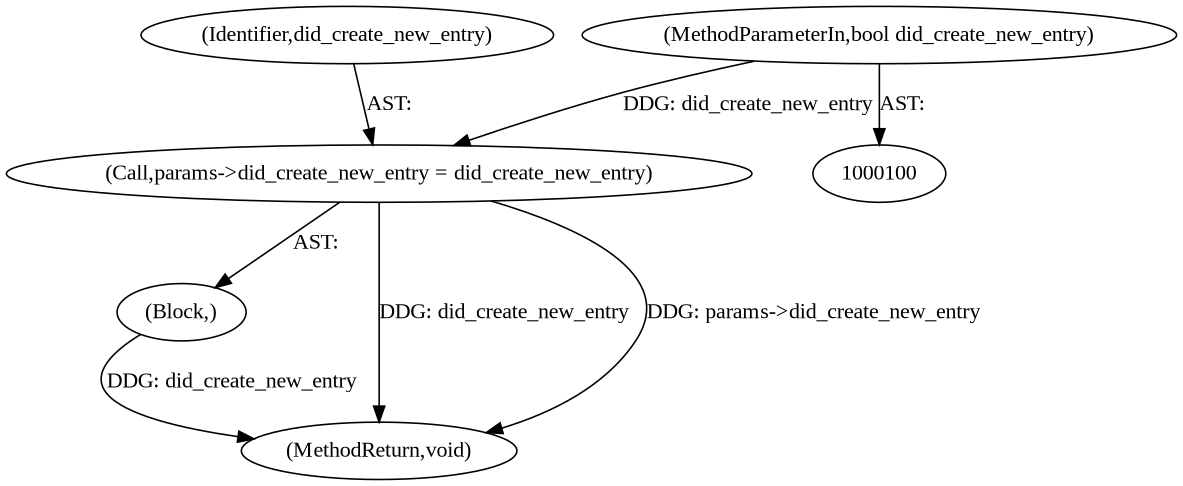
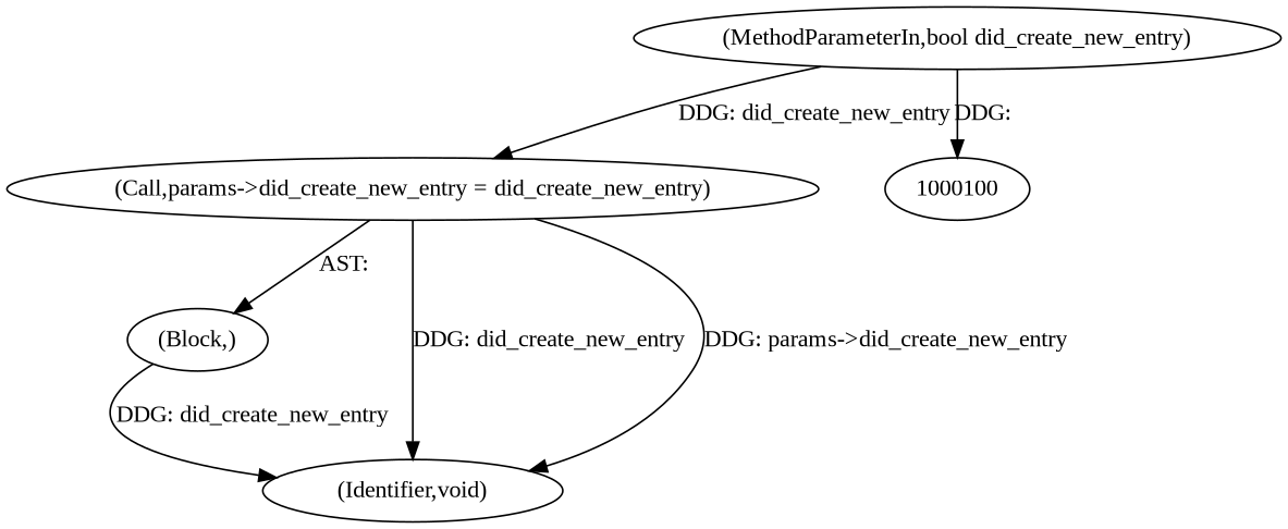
  digraph {
    fontname="Liberation Serif"
    node [fontname="Liberation Serif"]
    edge [fontname="Liberation Serif"]
    n1 [label="(Call,params->did_create_new_entry = did_create_new_entry)"]
    n2 [label="(Block,)"]
-   n3 [label="(MethodReturn,void)"]
-   n4 [label="(Identifier,did_create_new_entry)"]
+   n3 [label="(Identifier,void)"]
    n5 [label="(MethodParameterIn,bool did_create_new_entry)"]
    1000100
    n1 -> n2 [label="AST: "]
    n1 -> n3 [label="DDG: did_create_new_entry"]
    n1 -> n3 [label="DDG: params->did_create_new_entry"]
    n2 -> n3 [label="DDG: did_create_new_entry"]
-   n4 -> n1 [label="AST: "]
    n5 -> n1 [label="DDG: did_create_new_entry"]
-   n5 -> 1000100 [label="AST: "]
+   n5 -> 1000100 [label="DDG: "]
  }
